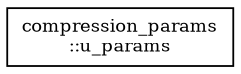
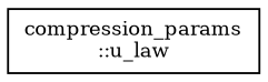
  digraph {
    rankdir=LR
    fontname="DejaVu Serif"
-   n1 [color=black fillcolor=white fontname="DejaVu Serif" fontsize=10 height=0.2 label="compression_params\l::u_params" shape=record style=filled width=0.4]
+   n1 [color=black fillcolor=white fontname="DejaVu Serif" fontsize=10 height=0.2 label="compression_params\l::u_law" shape=record style=filled width=0.4]
  }
